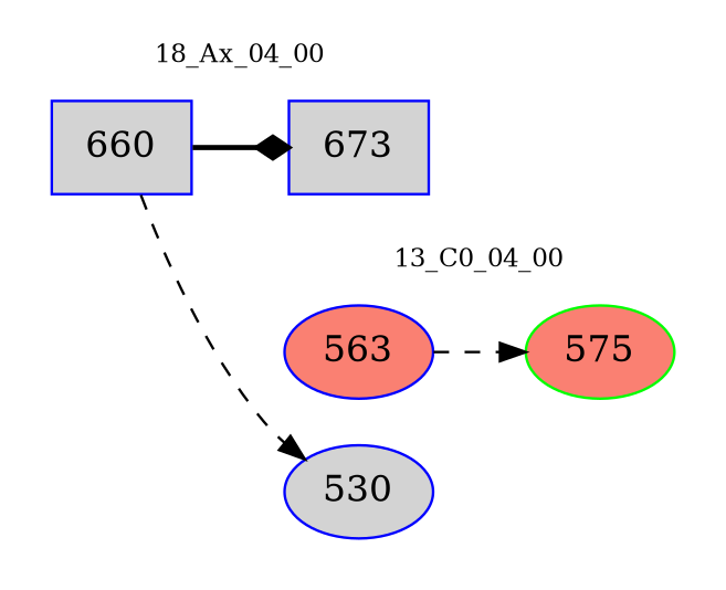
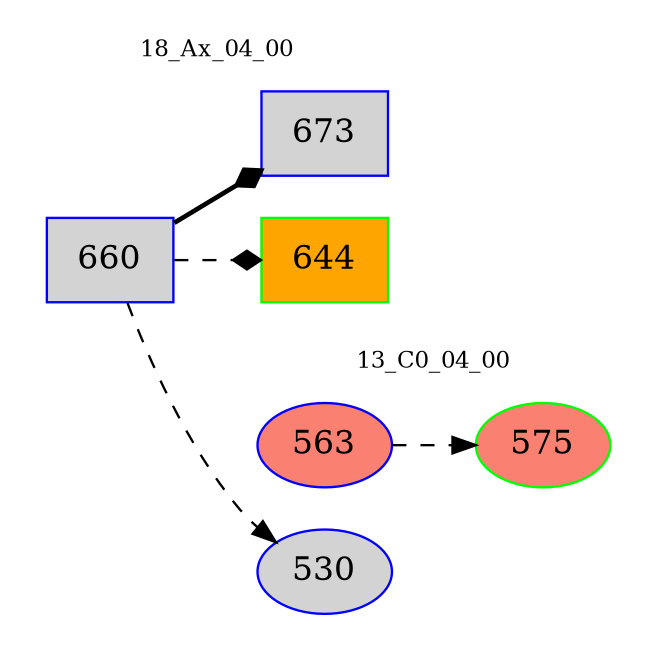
  digraph {
    rankdir=LR
    node [color=blue fillcolor=lightgrey shape=box style=filled]
    edge [arrowhead=diamond color=black style=dashed]
    n1 [label=660]
+   n2 [color=green fillcolor=orange label=644]
    n3 [label=673]
    n4 [fillcolor=salmon label=563 shape=ellipse]
    n5 [label=530 shape=ellipse]
    n6 [color=green fillcolor=salmon label=575 shape=ellipse]
    subgraph cluster_1 {
      color=white
      fontsize=10
      label="18_Ax_04_00"
      n1
+     n2
      n3
    }
    subgraph cluster_2 {
      color=white
      fontsize=10
      label="13_C0_04_00"
      n4
      n5
      n6
    }
+   n1 -> n2
    n1 -> n3 [style=bold]
    n1 -> n5 [arrowhead=normal]
    n4 -> n6 [arrowhead=normal]
  }
